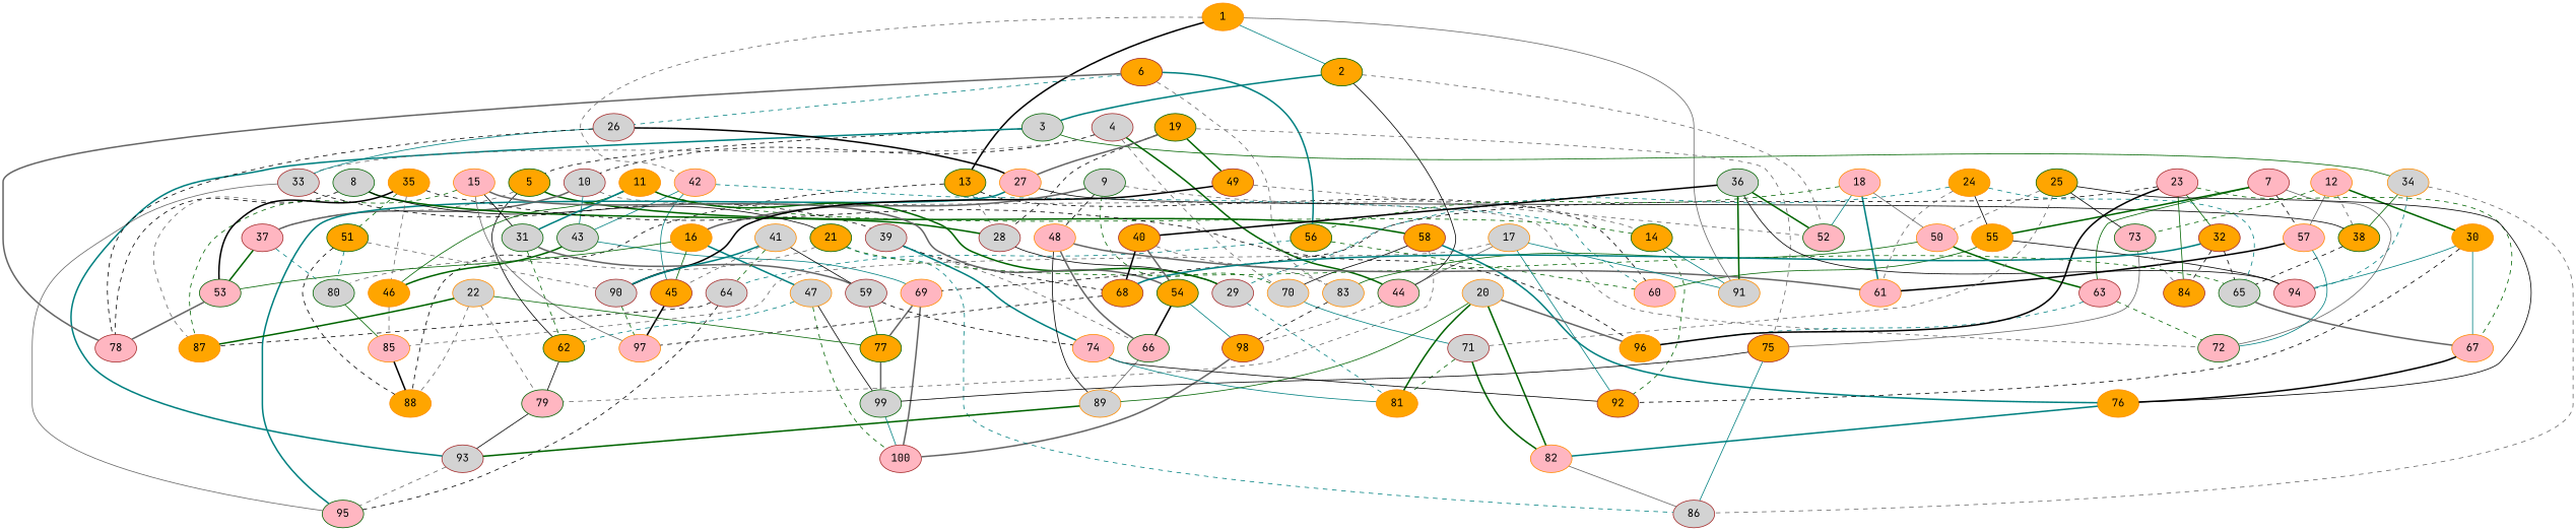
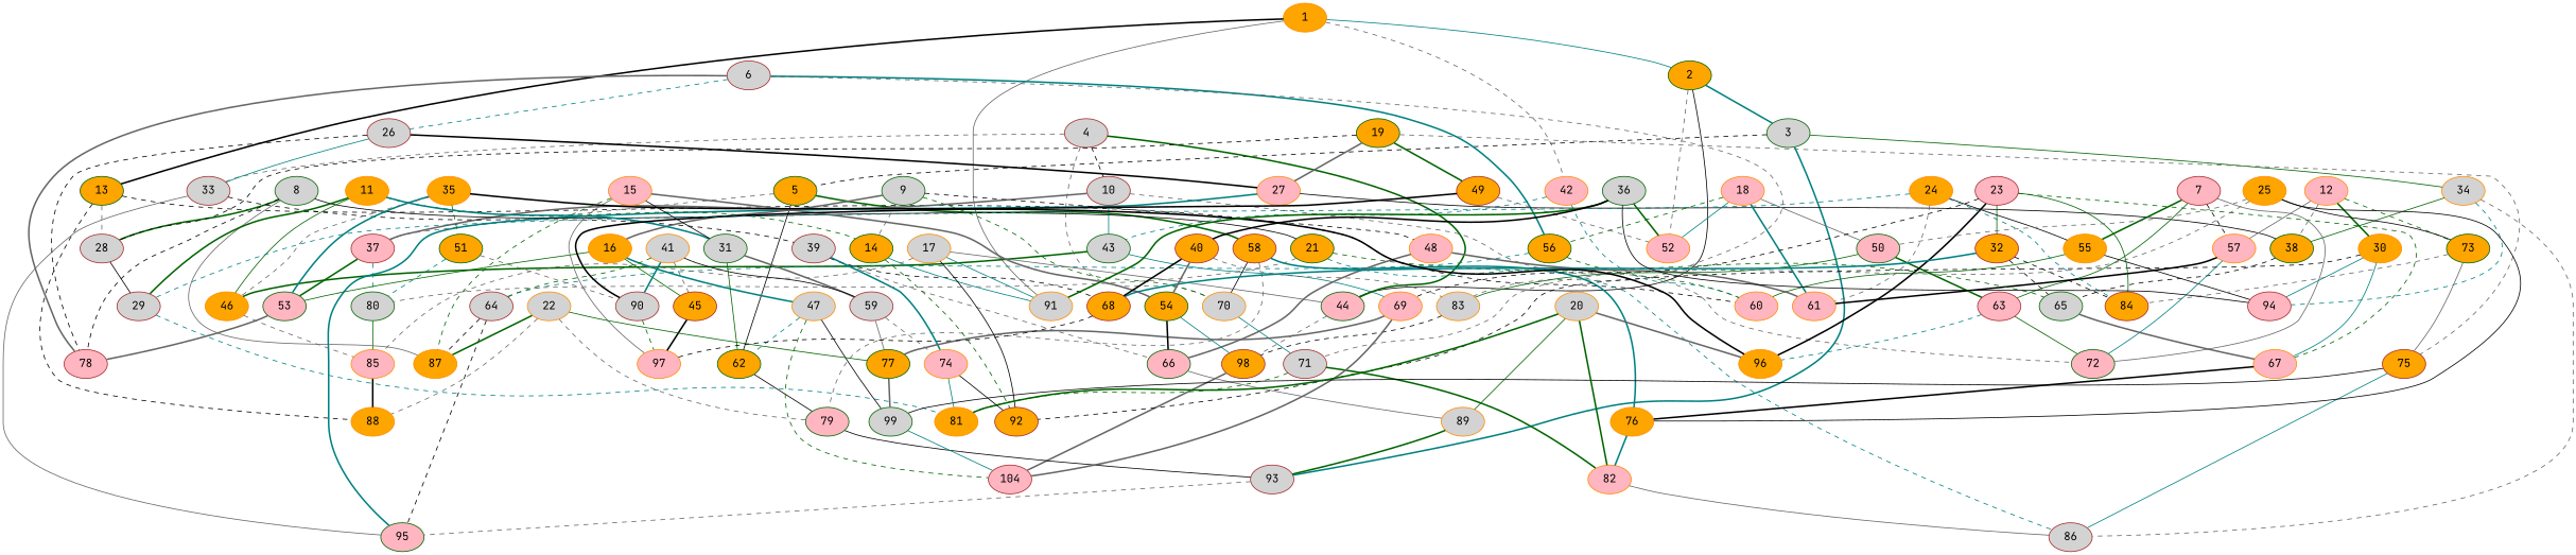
  graph {
    fontname="JetBrains Mono"
    node [color=darkorange fillcolor=orange fontname="JetBrains Mono" style=filled]
    edge [color=gray40 fontname="JetBrains Mono" style=dashed]
    2 [color=darkgreen]
    1
    13 [color=darkgreen]
    42 [fillcolor=lightpink]
    91 [fillcolor=lightgrey]
    3 [color=darkgreen fillcolor=lightgrey]
    44 [color=darkgreen fillcolor=lightpink]
-   52 [color=darkgreen fillcolor=lightpink]
+   52 [fillcolor=lightpink]
    28 [color=brown fillcolor=lightgrey]
    60 [fillcolor=lightpink]
    88
    43 [color=darkgreen fillcolor=lightgrey]
    45 [color=brown]
    5 [color=darkgreen]
    34 [fillcolor=lightgrey]
    93 [color=brown fillcolor=lightgrey]
    98 [color=brown]
    37 [color=brown fillcolor=lightpink]
    58 [color=brown]
    62 [color=darkgreen]
    38 [color=darkgreen]
    86 [color=brown fillcolor=lightgrey]
    94 [color=brown fillcolor=lightpink]
    95 [color=darkgreen fillcolor=lightpink]
    4 [color=brown fillcolor=lightgrey]
    10 [color=brown fillcolor=lightgrey]
    33 [color=brown fillcolor=lightgrey]
    70 [fillcolor=lightgrey]
    72 [color=darkgreen fillcolor=lightpink]
    39 [color=brown fillcolor=lightgrey]
    71 [color=brown fillcolor=lightgrey]
    53 [color=darkgreen fillcolor=lightpink]
    80 [color=darkgreen fillcolor=lightgrey]
    79 [color=darkgreen fillcolor=lightpink]
    76
-   6 [color=brown]
+   6 [color=brown fillcolor=lightgrey]
    26 [color=brown fillcolor=lightgrey]
    56 [color=darkgreen]
    78 [color=brown fillcolor=lightpink]
    83 [fillcolor=lightgrey]
    27 [fillcolor=lightpink]
    64 [color=brown fillcolor=lightgrey]
    7 [color=brown fillcolor=lightpink]
    55
    57 [fillcolor=lightpink]
    63 [color=brown fillcolor=lightpink]
    61 [fillcolor=lightpink]
    96
    8 [color=darkgreen fillcolor=lightgrey]
    21 [color=darkgreen]
    87
    65 [color=darkgreen fillcolor=lightgrey]
    29 [color=brown fillcolor=lightgrey]
    9 [color=darkgreen fillcolor=lightgrey]
    14 [color=darkgreen]
    16
    48 [fillcolor=lightpink]
    92 [color=brown]
    47 [fillcolor=lightgrey]
    89 [fillcolor=lightgrey]
    66 [color=darkgreen fillcolor=lightpink]
    46
    69 [fillcolor=lightpink]
    11
    31 [color=darkgreen fillcolor=lightgrey]
    81
    59 [color=brown fillcolor=lightgrey]
    85 [fillcolor=lightpink]
    12 [fillcolor=lightpink]
    30
-   73 [color=darkgreen fillcolor=lightpink]
+   73 [color=darkgreen]
    67 [fillcolor=lightpink]
    75 [color=brown]
    84 [color=brown]
    15 [fillcolor=lightpink]
    54 [color=darkgreen]
    97 [fillcolor=lightpink]
    99 [color=darkgreen fillcolor=lightgrey]
-   100 [color=brown fillcolor=lightpink]
+   100 [color=brown fillcolor=lightpink label=104]
    17 [fillcolor=lightgrey]
    18 [fillcolor=lightpink]
-   50 [fillcolor=lightpink]
+   50 [color=darkgreen fillcolor=lightpink]
    19 [color=darkgreen]
    49 [color=brown]
    90 [color=brown fillcolor=lightgrey]
    20 [fillcolor=lightgrey]
    82 [fillcolor=lightpink]
    22 [fillcolor=lightgrey]
    77 [color=darkgreen]
    23 [color=brown fillcolor=lightpink]
    32 [color=brown]
    68 [color=brown]
    24
-   25 [color=darkgreen]
+   25
    74 [fillcolor=lightpink]
    35
    51 [color=darkgreen]
    36 [color=darkgreen fillcolor=lightgrey]
    40 [color=brown]
    41 [fillcolor=lightgrey]
    2 -- 3 [color=teal style=bold]
    2 -- 44 [color=black style=solid]
    2 -- 52
    1 -- 2 [color=teal style=solid]
    1 -- 13 [color=black style=bold]
    1 -- 42
    1 -- 91 [style=solid]
    13 -- 28
    13 -- 60 [color=black]
    13 -- 88 [color=black]
    42 -- 60 [color=teal]
-   42 -- 43 [color=teal style=solid]
-   42 -- 45 [color=teal style=solid]
+   42 -- 43 [color=teal]
    3 -- 5 [color=black]
    3 -- 34 [color=darkgreen style=solid]
    3 -- 93 [color=teal style=bold]
    44 -- 98
    28 -- 29 [color=black style=solid]
    43 -- 46 [color=darkgreen style=bold]
    43 -- 69 [color=teal style=solid]
    45 -- 97 [color=black style=bold]
    5 -- 37
    5 -- 58 [color=darkgreen style=bold]
    5 -- 62 [color=black style=solid]
    34 -- 38 [color=darkgreen style=solid]
    34 -- 86
    34 -- 94 [color=teal]
    93 -- 95
    98 -- 100 [style=bold]
    37 -- 53 [color=darkgreen style=bold]
    37 -- 80 [color=teal]
    58 -- 70 [color=black style=solid]
    58 -- 79
    58 -- 76 [color=teal style=bold]
    62 -- 79 [color=black style=solid]
    38 -- 65 [color=black]
    4 -- 44 [color=darkgreen style=bold]
    4 -- 10 [color=black]
    4 -- 33
    4 -- 70
    10 -- 43 [color=teal style=solid]
    10 -- 37 [style=bold]
    10 -- 72
    33 -- 95 [style=solid]
    33 -- 39 [color=black]
    70 -- 71 [color=teal style=solid]
    39 -- 66
    39 -- 68 [color=black]
    39 -- 74 [color=teal style=bold]
    71 -- 81 [color=darkgreen]
    71 -- 82 [color=darkgreen style=bold]
    53 -- 78 [style=bold]
    80 -- 85 [color=darkgreen style=solid]
    79 -- 93 [color=black style=solid]
    76 -- 82 [color=teal style=bold]
    6 -- 26 [color=teal]
    6 -- 56 [color=teal style=bold]
    6 -- 78 [style=bold]
    6 -- 83
    26 -- 33 [color=teal style=solid]
    26 -- 78 [color=black]
    26 -- 27 [color=black style=bold]
    56 -- 60 [color=darkgreen]
    56 -- 64 [color=teal]
    83 -- 98 [color=black]
    27 -- 38 [color=black style=solid]
    27 -- 95 [color=teal style=bold]
    64 -- 95 [color=black]
    64 -- 87 [color=black]
    7 -- 72 [style=solid]
    7 -- 55 [color=darkgreen style=bold]
    7 -- 57 [color=black]
    7 -- 63 [color=darkgreen style=solid]
    55 -- 60 [color=darkgreen style=solid]
    55 -- 94 [color=black style=solid]
    57 -- 72 [color=teal style=solid]
    57 -- 61 [color=black style=bold]
-   63 -- 72 [color=darkgreen]
+   63 -- 72 [color=darkgreen style=solid]
    63 -- 96 [color=teal]
    8 -- 28 [color=darkgreen style=bold]
    8 -- 78 [color=black]
    8 -- 21 [color=black style=solid]
-   8 -- 87
+   8 -- 87 [style=solid]
    21 -- 86 [color=teal]
    21 -- 80
    21 -- 65 [color=darkgreen]
    65 -- 67 [style=bold]
    29 -- 81 [color=teal]
    9 -- 70 [color=darkgreen]
    9 -- 14
    9 -- 16 [style=bold]
    9 -- 48 [color=black]
    14 -- 91 [color=teal style=solid]
    14 -- 92 [color=darkgreen]
    16 -- 45 [color=darkgreen style=solid]
    16 -- 53 [color=darkgreen style=solid]
    16 -- 47 [color=teal style=bold]
    48 -- 61 [style=bold]
-   48 -- 89 [color=black style=solid]
    48 -- 66 [style=bold]
    47 -- 62 [color=teal]
    47 -- 99 [color=black style=solid]
    47 -- 100 [color=darkgreen]
    89 -- 93 [color=darkgreen style=bold]
    66 -- 89 [style=solid]
    46 -- 85
    69 -- 100 [style=bold]
    69 -- 77 [style=bold]
    11 -- 29 [color=darkgreen style=bold]
    11 -- 14 [color=darkgreen]
    11 -- 46 [color=darkgreen style=solid]
    11 -- 31 [color=teal style=bold]
-   31 -- 62 [color=darkgreen]
+   31 -- 62 [color=darkgreen style=solid]
    31 -- 59 [style=bold]
-   59 -- 77 [color=darkgreen style=solid]
-   59 -- 74 [color=black]
+   59 -- 77 [style=solid]
+   59 -- 74
    85 -- 88 [color=black style=bold]
    12 -- 38
    12 -- 57 [style=solid]
    12 -- 30 [color=darkgreen style=bold]
    12 -- 73 [color=darkgreen]
    30 -- 94 [color=teal style=solid]
    30 -- 92 [color=black]
    30 -- 67 [color=teal style=solid]
    73 -- 75 [style=solid]
    73 -- 84
    67 -- 76 [color=black style=bold]
    75 -- 86 [color=teal style=solid]
    75 -- 99 [color=black style=solid]
    15 -- 87 [color=darkgreen]
    15 -- 31 [color=black style=solid]
    15 -- 54 [style=bold]
    15 -- 97 [style=solid]
    54 -- 98 [color=teal style=solid]
    54 -- 66 [color=black style=bold]
    99 -- 100 [color=teal style=solid]
    17 -- 91 [color=teal style=solid]
    17 -- 44 [style=solid]
-   17 -- 92 [color=teal style=solid]
+   17 -- 92 [color=black style=solid]
    17 -- 85
    18 -- 52 [color=teal style=solid]
    18 -- 56 [color=darkgreen]
    18 -- 61 [color=teal style=bold]
    18 -- 50 [style=solid]
    50 -- 83 [color=darkgreen style=solid]
    50 -- 63 [color=darkgreen style=bold]
    19 -- 28 [color=black]
    19 -- 27 [style=bold]
    19 -- 75
    19 -- 49 [color=darkgreen style=bold]
    49 -- 52
    49 -- 90 [color=black style=bold]
    90 -- 97 [color=darkgreen]
    20 -- 96 [style=bold]
    20 -- 89 [color=darkgreen style=solid]
    20 -- 81 [color=darkgreen style=bold]
    20 -- 82 [color=darkgreen style=bold]
    82 -- 86 [style=solid]
    22 -- 88
    22 -- 79
    22 -- 87 [color=darkgreen style=bold]
    22 -- 77 [color=darkgreen style=solid]
    77 -- 99 [style=bold]
    23 -- 96 [color=black style=bold]
    23 -- 69 [color=black]
    23 -- 67 [color=darkgreen]
    23 -- 84 [color=darkgreen style=solid]
    23 -- 32 [color=darkgreen style=solid]
    32 -- 65 [color=black]
    32 -- 84 [color=black]
    32 -- 68 [color=teal style=bold]
    68 -- 97 [color=black]
    24 -- 55 [color=black style=solid]
    24 -- 61
    24 -- 29 [color=teal]
-   24 -- 65 [color=teal]
+   24 -- 84 [color=teal]
    25 -- 71
    25 -- 76 [color=black style=solid]
    25 -- 73 [color=black style=solid]
    25 -- 50
    74 -- 92 [color=black style=solid]
    74 -- 81 [color=teal style=solid]
-   35 -- 53 [color=black style=bold]
-   35 -- 96 [color=black]
+   35 -- 53 [color=teal style=bold]
+   35 -- 96 [color=black style=bold]
    35 -- 46
    35 -- 51 [color=darkgreen]
-   51 -- 88 [color=black]
    51 -- 80 [color=teal]
    51 -- 90
    36 -- 91 [color=darkgreen style=bold]
    36 -- 52 [color=darkgreen style=bold]
    36 -- 94 [color=black style=solid]
    36 -- 40 [color=black style=bold]
    40 -- 83
    40 -- 54 [style=bold]
    40 -- 68 [color=black style=bold]
    41 -- 45
    41 -- 64 [color=darkgreen]
    41 -- 59 [color=black style=solid]
    41 -- 90 [color=teal style=bold]
  }
